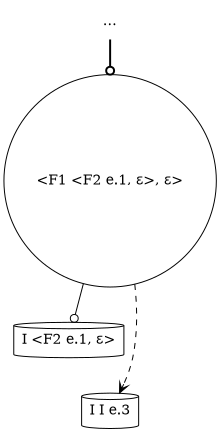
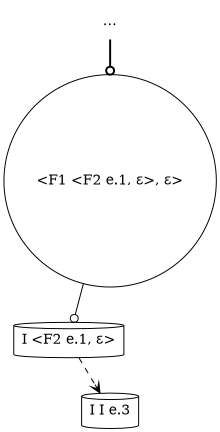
  digraph {
    node [shape=cylinder style=rounded]
    edge [arrowhead=odot]
    n1 [label="…" shape=none]
    n2 [label="<F1 <F2 e.1, ε>, ε>" shape=circle]
    n3 [label="I <F2 e.1, ε>"]
    n4 [label="I I e.3"]
    n1 -> n2 [style=bold]
    n2 -> n3 [style=solid]
-   n2 -> n4 [arrowhead=vee style=dashed]
+   n3 -> n4 [arrowhead=vee style=dashed]
  }
